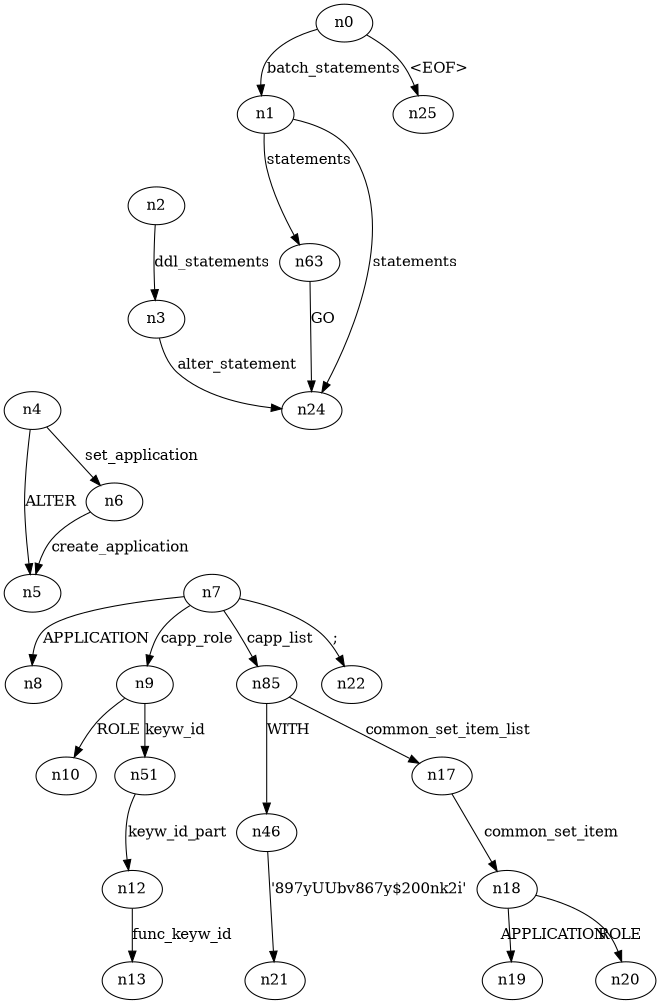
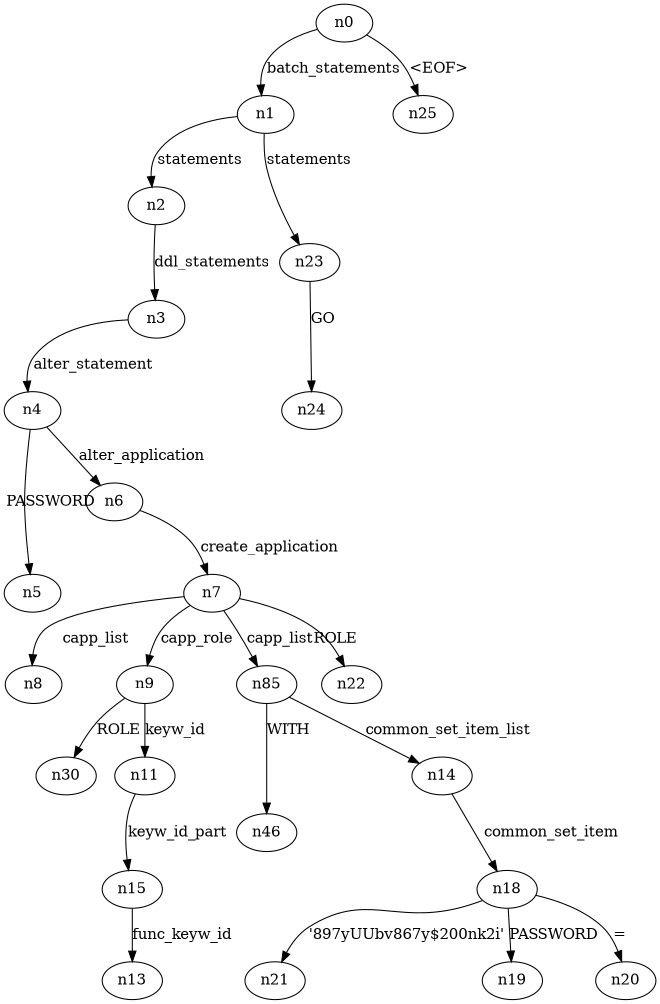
  digraph {
    n0
    n1
    n25
    n2
-   n23 [label=n63]
+   n23
    n3
    n24
    n4
    n5
    n6
    n7
    n8
    n9
    n15 [label=n85]
    n22
-   n10
-   n11 [label=n51]
+   n10 [label=n30]
+   n11
    n16 [label=n46]
-   n17
-   n12
+   n17 [label=n14]
+   n12 [label=n15]
    n13
    n18
    n19
    n20
    n21
    n0 -> n1 [label=batch_statements]
    n0 -> n25 [label="<EOF>"]
-   n1 -> n24 [label=statements]
+   n1 -> n2 [label=statements]
    n1 -> n23 [label=statements]
    n2 -> n3 [label=ddl_statements]
    n23 -> n24 [label=GO]
-   n3 -> n24 [label=alter_statement]
-   n4 -> n5 [label=ALTER]
-   n4 -> n6 [label=set_application]
-   n6 -> n5 [label=create_application]
-   n7 -> n8 [label=APPLICATION]
+   n3 -> n4 [label=alter_statement]
+   n4 -> n5 [label=PASSWORD]
+   n4 -> n6 [label=alter_application]
+   n6 -> n7 [label=create_application]
+   n7 -> n8 [label=capp_list]
    n7 -> n9 [label=capp_role]
    n7 -> n15 [label=capp_list]
-   n7 -> n22 [label=";"]
+   n7 -> n22 [label=ROLE]
    n9 -> n10 [label=ROLE]
    n9 -> n11 [label=keyw_id]
    n15 -> n16 [label=WITH]
    n15 -> n17 [label=common_set_item_list]
    n11 -> n12 [label=keyw_id_part]
    n17 -> n18 [label=common_set_item]
    n12 -> n13 [label=func_keyw_id]
-   n18 -> n19 [label=APPLICATION]
-   n18 -> n20 [label=ROLE]
-   n16 -> n21 [label="'897yUUbv867y$200nk2i'"]
+   n18 -> n19 [label=PASSWORD]
+   n18 -> n20 [label="="]
+   n18 -> n21 [label="'897yUUbv867y$200nk2i'"]
  }
